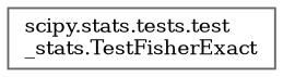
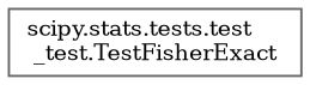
  digraph {
    rankdir=LR
    fontname="DejaVu Serif"
-   n1 [color=grey40 fillcolor=white fontname="DejaVu Serif" fontsize=10 height=0.2 label="scipy.stats.tests.test\l_stats.TestFisherExact" shape=box style=filled width=0.4]
+   n1 [color=grey40 fillcolor=white fontname="DejaVu Serif" fontsize=10 height=0.2 label="scipy.stats.tests.test\l_test.TestFisherExact" shape=box style=filled width=0.4]
  }
